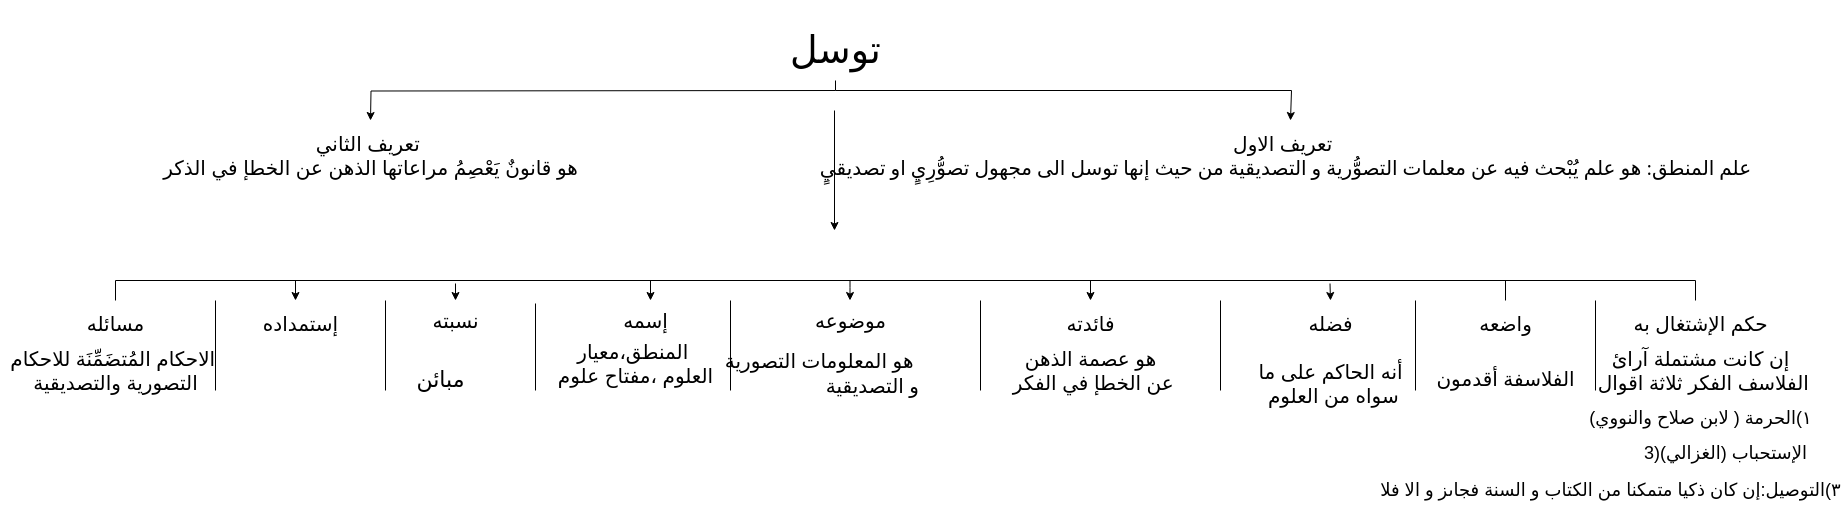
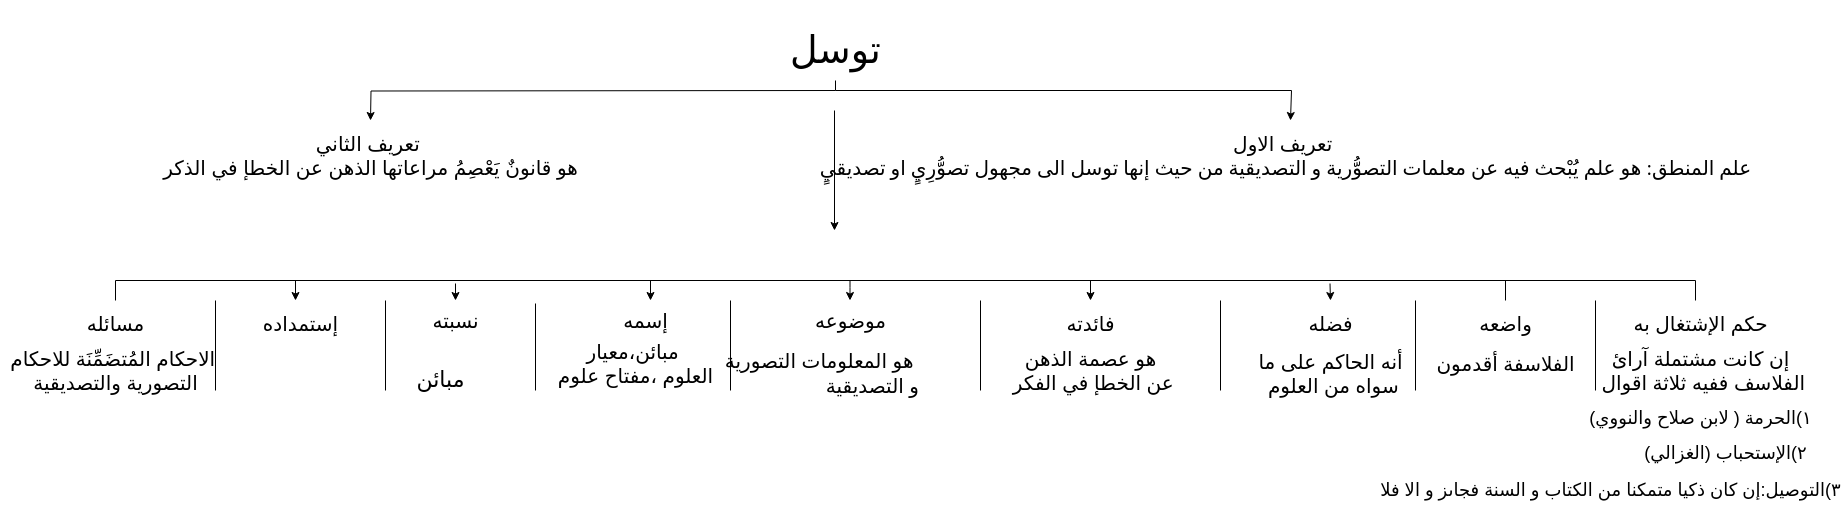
  <mxCell id="0" />
  <mxCell id="1" parent="0" />
  <mxCell id="2" style="edgeStyle=orthogonalEdgeStyle;rounded=0;orthogonalLoop=1;jettySize=auto;html=1;movable=1;resizable=1;rotatable=1;deletable=1;editable=1;locked=0;connectable=1;" parent="1" source="5" edge="1"><mxGeometry relative="1" as="geometry"><mxPoint x="1290" y="120" as="targetPoint" /><Array as="points"><mxPoint x="835" y="90" /><mxPoint x="1291" y="90" /></Array></mxGeometry></mxCell>
  <mxCell id="3" style="edgeStyle=orthogonalEdgeStyle;rounded=0;orthogonalLoop=1;jettySize=auto;html=1;movable=1;resizable=1;rotatable=1;deletable=1;editable=1;locked=0;connectable=1;" parent="1" edge="1"><mxGeometry relative="1" as="geometry"><mxPoint x="370" y="120" as="targetPoint" /><mxPoint x="835" y="90" as="sourcePoint" /></mxGeometry></mxCell>
  <mxCell id="4" style="edgeStyle=orthogonalEdgeStyle;rounded=0;orthogonalLoop=1;jettySize=auto;html=1;movable=1;resizable=1;rotatable=1;deletable=1;editable=1;locked=0;connectable=1;" parent="1" edge="1"><mxGeometry relative="1" as="geometry"><mxPoint x="834" y="230" as="targetPoint" /><mxPoint x="834" y="110" as="sourcePoint" /></mxGeometry></mxCell>
  <mxCell id="5" value="توسل" style="text;html=1;align=center;verticalAlign=middle;resizable=1;points=[];autosize=1;strokeColor=none;fillColor=none;fontSize=38;movable=1;rotatable=1;deletable=1;editable=1;locked=0;connectable=1;" parent="1" vertex="1"><mxGeometry x="780" y="20" width="110" height="60" as="geometry" /></mxCell>
  <mxCell id="6" value="&lt;div style=&quot;font-size: 20px;&quot;&gt;&lt;font face=&quot;Helvetica&quot; style=&quot;font-size: 20px;&quot;&gt;تعريف الاول&amp;nbsp;&lt;/font&gt;&lt;/div&gt;&lt;div style=&quot;font-size: 20px;&quot;&gt;&lt;font face=&quot;blhYIDFA6Zt5s97l1R_E&quot; style=&quot;font-size: 20px;&quot;&gt;علم المنطق: هو علم يُبْحث فيه عن معلمات التصوُّرية و التصديقية من حيث إنها توسل الى مجهول تصوُّرِيٍ او تصديقيٍ&lt;/font&gt;&lt;/div&gt;" style="text;html=1;align=center;verticalAlign=middle;resizable=1;points=[];autosize=1;strokeColor=none;fillColor=none;fontSize=19;labelBackgroundColor=none;movable=1;rotatable=1;deletable=1;editable=1;locked=0;connectable=1;" parent="1" vertex="1"><mxGeometry x="905" y="125" width="760" height="60" as="geometry" /></mxCell>
  <mxCell id="7" value="&lt;div style=&quot;font-size: 20px;&quot;&gt;&lt;font style=&quot;font-size: 20px;&quot;&gt;تعريف الثاني&amp;nbsp;&lt;/font&gt;&lt;/div&gt;&lt;div style=&quot;font-size: 20px;&quot;&gt;&lt;font style=&quot;font-size: 20px;&quot;&gt;هو قانونٌ يَعْصِمُ مراعاتها الذهن عن الخطإ في الذكر&lt;/font&gt;&lt;/div&gt;" style="text;html=1;align=center;verticalAlign=middle;resizable=1;points=[];autosize=1;strokeColor=none;fillColor=none;fontSize=19;movable=1;rotatable=1;deletable=1;editable=1;locked=0;connectable=1;" parent="1" vertex="1"><mxGeometry x="195" y="125" width="350" height="60" as="geometry" /></mxCell>
  <mxCell id="8" value="&lt;font style=&quot;font-size: 20px;&quot;&gt;موضوعه&lt;/font&gt;" style="text;html=1;align=center;verticalAlign=middle;resizable=1;points=[];autosize=1;strokeColor=none;fillColor=none;fontSize=20;movable=1;rotatable=1;deletable=1;editable=1;locked=0;connectable=1;" parent="1" vertex="1"><mxGeometry x="810" y="300" width="80" height="40" as="geometry" /></mxCell>
  <mxCell id="9" value="&lt;font style=&quot;font-size: 20px;&quot;&gt;هو المعلومات التصورية&amp;nbsp;&lt;/font&gt;&lt;div style=&quot;font-size: 20px;&quot;&gt;&lt;font style=&quot;font-size: 20px;&quot;&gt;و التصديقية&lt;/font&gt;&lt;/div&gt;" style="text;html=1;align=right;verticalAlign=middle;resizable=1;points=[];autosize=1;strokeColor=none;fillColor=none;fontSize=18;movable=1;rotatable=1;deletable=1;editable=1;locked=0;connectable=1;" parent="1" vertex="1"><mxGeometry x="740" y="343" width="180" height="60" as="geometry" /></mxCell>
  <mxCell id="10" value="" style="endArrow=none;html=1;rounded=0;movable=1;resizable=1;rotatable=1;deletable=1;editable=1;locked=0;connectable=1;" parent="1" edge="1"><mxGeometry width="50" height="50" relative="1" as="geometry"><mxPoint x="115" y="280" as="sourcePoint" /><mxPoint x="1695" y="280" as="targetPoint" /></mxGeometry></mxCell>
  <mxCell id="11" value="" style="endArrow=classic;html=1;rounded=0;movable=1;resizable=1;rotatable=1;deletable=1;editable=1;locked=0;connectable=1;" parent="1" edge="1"><mxGeometry width="50" height="50" relative="1" as="geometry"><mxPoint x="1090" y="280" as="sourcePoint" /><mxPoint x="1090" y="300" as="targetPoint" /></mxGeometry></mxCell>
  <mxCell id="12" value="&lt;font style=&quot;font-size: 20px;&quot;&gt;فائدته&lt;/font&gt;" style="text;html=1;align=center;verticalAlign=middle;resizable=1;points=[];autosize=1;strokeColor=none;fillColor=none;fontSize=20;movable=1;rotatable=1;deletable=1;editable=1;locked=0;connectable=1;" parent="1" vertex="1"><mxGeometry x="1060" y="303" width="60" height="40" as="geometry" /></mxCell>
  <mxCell id="13" value="" style="endArrow=classic;html=1;rounded=0;movable=1;resizable=1;rotatable=1;deletable=1;editable=1;locked=0;connectable=1;" parent="1" edge="1"><mxGeometry width="50" height="50" relative="1" as="geometry"><mxPoint x="849.5" y="280" as="sourcePoint" /><mxPoint x="849.5" y="300" as="targetPoint" /><Array as="points"><mxPoint x="849.5" y="287" /></Array></mxGeometry></mxCell>
  <mxCell id="14" value="هو عصمة الذهن&lt;div&gt;&amp;nbsp;عن الخطإ في الفكر&lt;/div&gt;" style="text;html=1;align=center;verticalAlign=middle;resizable=1;points=[];autosize=1;strokeColor=none;fillColor=none;fontSize=20;movable=1;rotatable=1;deletable=1;editable=1;locked=0;connectable=1;" parent="1" vertex="1"><mxGeometry y="340" width="150" height="60" as="geometry" x="1015" /></mxCell>
  <mxCell id="15" value="" style="endArrow=none;html=1;rounded=0;movable=1;resizable=1;rotatable=1;deletable=1;editable=1;locked=0;connectable=1;" parent="1" edge="1"><mxGeometry width="50" height="50" relative="1" as="geometry"><mxPoint x="980" y="390" as="sourcePoint" /><mxPoint x="980" y="300" as="targetPoint" /></mxGeometry></mxCell>
  <mxCell id="16" value="" style="endArrow=none;html=1;rounded=0;movable=1;resizable=1;rotatable=1;deletable=1;editable=1;locked=0;connectable=1;" parent="1" edge="1"><mxGeometry width="50" height="50" relative="1" as="geometry"><mxPoint x="730" y="390" as="sourcePoint" /><mxPoint x="730" y="300" as="targetPoint" /></mxGeometry></mxCell>
  <mxCell id="17" value="" style="endArrow=classic;html=1;rounded=0;movable=1;resizable=1;rotatable=1;deletable=1;editable=1;locked=0;connectable=1;" parent="1" edge="1"><mxGeometry width="50" height="50" relative="1" as="geometry"><mxPoint x="650" y="280" as="sourcePoint" /><mxPoint x="650" y="300" as="targetPoint" /><Array as="points"><mxPoint x="650" y="300" /></Array></mxGeometry></mxCell>
  <mxCell id="18" value="" style="endArrow=classic;html=1;rounded=0;movable=1;resizable=1;rotatable=1;deletable=1;editable=1;locked=0;connectable=1;" parent="1" edge="1"><mxGeometry width="50" height="50" relative="1" as="geometry"><mxPoint x="1329.5" y="283" as="sourcePoint" /><mxPoint x="1330" y="300" as="targetPoint" /></mxGeometry></mxCell>
  <mxCell id="19" value="" style="endArrow=none;html=1;rounded=0;movable=1;resizable=1;rotatable=1;deletable=1;editable=1;locked=0;connectable=1;" parent="1" edge="1"><mxGeometry width="50" height="50" relative="1" as="geometry"><mxPoint x="1220" y="390" as="sourcePoint" /><mxPoint x="1220" y="300" as="targetPoint" /></mxGeometry></mxCell>
  <mxCell id="20" value="&lt;font style=&quot;font-size: 20px;&quot;&gt;فضله&lt;/font&gt;" style="text;html=1;align=center;verticalAlign=middle;resizable=1;points=[];autosize=1;strokeColor=none;fillColor=none;movable=1;rotatable=1;deletable=1;editable=1;locked=0;connectable=1;" parent="1" vertex="1"><mxGeometry x="1300" y="303" width="60" height="40" as="geometry" /></mxCell>
- <mxCell id="21" value="أنه الحاكم على ما&lt;div&gt;&amp;nbsp;سواه من العلوم&lt;/div&gt;" style="text;html=1;align=center;verticalAlign=middle;resizable=1;points=[];autosize=1;strokeColor=none;fillColor=none;fontSize=20;movable=1;rotatable=1;deletable=1;editable=1;locked=0;connectable=1;" parent="1" vertex="1"><mxGeometry x="1265" y="353" width="130" height="60" as="geometry" /></mxCell>
+ <mxCell id="21" value="أنه الحاكم على ما&lt;div&gt;&amp;nbsp;سواه من العلوم&lt;/div&gt;" style="text;html=1;align=center;verticalAlign=middle;resizable=1;points=[];autosize=1;strokeColor=none;fillColor=none;fontSize=20;movable=1;rotatable=1;deletable=1;editable=1;locked=0;connectable=1;" parent="1" vertex="1"><mxGeometry x="1265" y="343" width="130" height="60" as="geometry" /></mxCell>
  <mxCell id="22" value="&lt;font style=&quot;font-size: 20px;&quot;&gt;إسمه&lt;/font&gt;" style="text;html=1;align=center;verticalAlign=middle;resizable=1;points=[];autosize=1;strokeColor=none;fillColor=none;fontSize=20;movable=1;rotatable=1;deletable=1;editable=1;locked=0;connectable=1;" parent="1" vertex="1"><mxGeometry x="620" y="300" width="50" height="40" as="geometry" /></mxCell>
- <mxCell id="23" value="المنطق،معيار&amp;nbsp;&lt;div&gt;العلوم ،مفتاح علوم&lt;/div&gt;" style="text;html=1;align=center;verticalAlign=middle;resizable=1;points=[];autosize=1;strokeColor=none;fillColor=none;fontSize=20;movable=1;rotatable=1;deletable=1;editable=1;locked=0;connectable=1;" parent="1" vertex="1"><mxGeometry x="565" y="333" width="140" height="60" as="geometry" /></mxCell>
+ <mxCell id="23" value="مبائن،معيار&amp;nbsp;&lt;div&gt;العلوم ،مفتاح علوم&lt;/div&gt;" style="text;html=1;align=center;verticalAlign=middle;resizable=1;points=[];autosize=1;strokeColor=none;fillColor=none;fontSize=20;movable=1;rotatable=1;deletable=1;editable=1;locked=0;connectable=1;" parent="1" vertex="1"><mxGeometry x="565" y="333" width="140" height="60" as="geometry" /></mxCell>
  <mxCell id="24" value="" style="endArrow=none;html=1;rounded=0;movable=1;resizable=1;rotatable=1;deletable=1;editable=1;locked=0;connectable=1;" parent="1" edge="1"><mxGeometry width="50" height="50" relative="1" as="geometry"><mxPoint x="535" y="390" as="sourcePoint" /><mxPoint x="535" y="303" as="targetPoint" /></mxGeometry></mxCell>
  <mxCell id="25" value="" style="endArrow=none;html=1;rounded=0;movable=1;resizable=1;rotatable=1;deletable=1;editable=1;locked=0;connectable=1;" parent="1" edge="1"><mxGeometry width="50" height="50" relative="1" as="geometry"><mxPoint x="1505" y="300" as="sourcePoint" /><mxPoint x="1505" y="280" as="targetPoint" /></mxGeometry></mxCell>
  <mxCell id="26" value="واضعه" style="text;html=1;align=center;verticalAlign=middle;resizable=1;points=[];autosize=1;strokeColor=none;fillColor=none;fontSize=20;movable=1;rotatable=1;deletable=1;editable=1;locked=0;connectable=1;" parent="1" vertex="1"><mxGeometry x="1470" y="303" width="70" height="40" as="geometry" /></mxCell>
- <mxCell id="27" value="الفلاسفة أقدمون" style="text;html=1;align=center;verticalAlign=middle;resizable=1;points=[];autosize=1;strokeColor=none;fillColor=none;fontSize=20;movable=1;rotatable=1;deletable=1;editable=1;locked=0;connectable=1;" parent="1" vertex="1"><mxGeometry x="1445" y="358" width="120" height="40" as="geometry" /></mxCell>
+ <mxCell id="27" value="الفلاسفة أقدمون" style="text;html=1;align=center;verticalAlign=middle;resizable=1;points=[];autosize=1;strokeColor=none;fillColor=none;fontSize=20;movable=1;rotatable=1;deletable=1;editable=1;locked=0;connectable=1;" parent="1" vertex="1"><mxGeometry x="1445" y="343" width="120" height="40" as="geometry" /></mxCell>
  <mxCell id="28" value="" style="endArrow=none;html=1;rounded=0;movable=1;resizable=1;rotatable=1;deletable=1;editable=1;locked=0;connectable=1;" parent="1" edge="1"><mxGeometry width="50" height="50" relative="1" as="geometry"><mxPoint x="1415" y="390" as="sourcePoint" /><mxPoint x="1415" y="300" as="targetPoint" /></mxGeometry></mxCell>
  <mxCell id="29" value="" style="endArrow=classic;html=1;rounded=0;movable=1;resizable=1;rotatable=1;deletable=1;editable=1;locked=0;connectable=1;" parent="1" edge="1"><mxGeometry width="50" height="50" relative="1" as="geometry"><mxPoint x="455" y="283" as="sourcePoint" /><mxPoint x="455" y="300" as="targetPoint" /></mxGeometry></mxCell>
  <mxCell id="30" value="&lt;font style=&quot;font-size: 20px;&quot;&gt;نسبته&lt;/font&gt;" style="text;html=1;align=center;verticalAlign=middle;resizable=1;points=[];autosize=1;strokeColor=none;fillColor=none;movable=1;rotatable=1;deletable=1;editable=1;locked=0;connectable=1;" parent="1" vertex="1"><mxGeometry x="425" y="300" width="60" height="40" as="geometry" /></mxCell>
  <mxCell id="31" value="&lt;font style=&quot;font-size: 22px;&quot;&gt;مبائن&lt;/font&gt;" style="text;html=1;align=center;verticalAlign=middle;resizable=1;points=[];autosize=1;strokeColor=none;fillColor=none;fontSize=22;movable=1;rotatable=1;deletable=1;editable=1;locked=0;connectable=1;" parent="1" vertex="1"><mxGeometry x="410" y="360" width="60" height="40" as="geometry" /></mxCell>
  <mxCell id="32" value="" style="endArrow=none;html=1;rounded=0;movable=1;resizable=1;rotatable=1;deletable=1;editable=1;locked=0;connectable=1;" parent="1" edge="1"><mxGeometry width="50" height="50" relative="1" as="geometry"><mxPoint x="385" y="390" as="sourcePoint" /><mxPoint x="385" y="300" as="targetPoint" /></mxGeometry></mxCell>
  <mxCell id="33" value="" style="endArrow=classic;html=1;rounded=0;movable=1;resizable=1;rotatable=1;deletable=1;editable=1;locked=0;connectable=1;" parent="1" edge="1"><mxGeometry width="50" height="50" relative="1" as="geometry"><mxPoint x="295" y="280" as="sourcePoint" /><mxPoint x="295" y="300" as="targetPoint" /></mxGeometry></mxCell>
  <mxCell id="34" value="إستمداده" style="text;html=1;align=center;verticalAlign=middle;resizable=1;points=[];autosize=1;strokeColor=none;fillColor=none;fontSize=20;movable=1;rotatable=1;deletable=1;editable=1;locked=0;connectable=1;" parent="1" vertex="1"><mxGeometry x="265" y="303" width="70" height="40" as="geometry" /></mxCell>
  <mxCell id="35" value="" style="endArrow=none;html=1;rounded=0;movable=1;resizable=1;rotatable=1;deletable=1;editable=1;locked=0;connectable=1;" parent="1" edge="1"><mxGeometry width="50" height="50" relative="1" as="geometry"><mxPoint x="215" y="390" as="sourcePoint" /><mxPoint x="215" y="300" as="targetPoint" /></mxGeometry></mxCell>
  <mxCell id="36" value="" style="endArrow=none;html=1;rounded=0;movable=1;resizable=1;rotatable=1;deletable=1;editable=1;locked=0;connectable=1;" parent="1" edge="1"><mxGeometry width="50" height="50" relative="1" as="geometry"><mxPoint x="115" y="300" as="sourcePoint" /><mxPoint x="115" y="280" as="targetPoint" /></mxGeometry></mxCell>
  <mxCell id="37" value="&lt;font style=&quot;font-size: 20px;&quot;&gt;مسائله&lt;/font&gt;" style="text;html=1;align=center;verticalAlign=middle;resizable=1;points=[];autosize=1;strokeColor=none;fillColor=none;movable=1;rotatable=1;deletable=1;editable=1;locked=0;connectable=1;" parent="1" vertex="1"><mxGeometry x="85" y="303" width="60" height="40" as="geometry" /></mxCell>
  <mxCell id="38" value="" style="endArrow=none;html=1;rounded=0;movable=1;resizable=1;rotatable=1;deletable=1;editable=1;locked=0;connectable=1;" parent="1" edge="1"><mxGeometry width="50" height="50" relative="1" as="geometry"><mxPoint x="1595" y="390" as="sourcePoint" /><mxPoint x="1595" y="300" as="targetPoint" /></mxGeometry></mxCell>
  <mxCell id="39" value="حكم الإشتغال به" style="text;html=1;align=center;verticalAlign=middle;resizable=1;points=[];autosize=1;strokeColor=none;fillColor=none;fontSize=20;movable=1;rotatable=1;deletable=1;editable=1;locked=0;connectable=1;" parent="1" vertex="1"><mxGeometry x="1635" y="303" width="130" height="40" as="geometry" /></mxCell>
  <mxCell id="40" value="" style="endArrow=none;html=1;rounded=0;movable=1;resizable=1;rotatable=1;deletable=1;editable=1;locked=0;connectable=1;" parent="1" edge="1"><mxGeometry width="50" height="50" relative="1" as="geometry"><mxPoint x="1695" y="300" as="sourcePoint" /><mxPoint x="1695" y="280" as="targetPoint" /></mxGeometry></mxCell>
- <mxCell id="41" value="إن كانت مشتملة آرائ&lt;div&gt;&amp;nbsp;الفلاسف الفكر ثلاثة اقوال&lt;/div&gt;" style="text;html=1;align=center;verticalAlign=middle;resizable=1;points=[];autosize=1;strokeColor=none;fillColor=none;fontSize=20;movable=1;rotatable=1;deletable=1;editable=1;locked=0;connectable=1;" parent="1" vertex="1"><mxGeometry x="1610" y="340" width="180" height="60" as="geometry" /></mxCell>
+ <mxCell id="41" value="إن كانت مشتملة آرائ&lt;div&gt;&amp;nbsp;الفلاسف ففيه ثلاثة اقوال&lt;/div&gt;" style="text;html=1;align=center;verticalAlign=middle;resizable=1;points=[];autosize=1;strokeColor=none;fillColor=none;fontSize=20;movable=1;rotatable=1;deletable=1;editable=1;locked=0;connectable=1;" parent="1" vertex="1"><mxGeometry x="1610" y="340" width="180" height="60" as="geometry" /></mxCell>
  <mxCell id="42" value="&lt;font style=&quot;font-size: 18px;&quot;&gt;١)الحرمة ( لابن صلاح والنووي)&lt;/font&gt;" style="text;html=1;align=center;verticalAlign=middle;resizable=1;points=[];autosize=1;strokeColor=none;fillColor=none;fontSize=18;movable=1;rotatable=1;deletable=1;editable=1;locked=0;connectable=1;" parent="1" vertex="1"><mxGeometry x="1590" y="398" width="220" height="40" as="geometry" /></mxCell>
- <mxCell id="43" value="&lt;font style=&quot;font-size: 18px;&quot;&gt;3)الإستحباب (الغزالي)&lt;/font&gt;" style="text;html=1;align=center;verticalAlign=middle;resizable=1;points=[];autosize=1;strokeColor=none;fillColor=none;movable=1;rotatable=1;deletable=1;editable=1;locked=0;connectable=1;" parent="1" vertex="1"><mxGeometry x="1645" y="433" width="160" height="40" as="geometry" /></mxCell>
+ <mxCell id="43" value="&lt;font style=&quot;font-size: 18px;&quot;&gt;٢)الإستحباب (الغزالي)&lt;/font&gt;" style="text;html=1;align=center;verticalAlign=middle;resizable=1;points=[];autosize=1;strokeColor=none;fillColor=none;movable=1;rotatable=1;deletable=1;editable=1;locked=0;connectable=1;" parent="1" vertex="1"><mxGeometry x="1645" y="433" width="160" height="40" as="geometry" /></mxCell>
  <mxCell id="44" value="&lt;font style=&quot;font-size: 18px;&quot;&gt;٣)التوصيل:إن كان ذكيا متمكنا من الكتاب و السنة فجاىز و الا فلا&lt;/font&gt;" style="text;html=1;align=center;verticalAlign=middle;resizable=1;points=[];autosize=1;strokeColor=none;fillColor=none;fontSize=16;movable=1;rotatable=1;deletable=1;editable=1;locked=0;connectable=1;" parent="1" vertex="1"><mxGeometry x="1415" y="470" width="390" height="40" as="geometry" /></mxCell>
  <mxCell id="45" value="&lt;font style=&quot;font-size: 20px;&quot;&gt;الاحكام المُتضَمِّنَة للاحكام&amp;nbsp;&lt;/font&gt;&lt;div&gt;&lt;font style=&quot;font-size: 20px;&quot;&gt;التصورية والتصديقية&lt;/font&gt;&lt;/div&gt;" style="text;html=1;align=center;verticalAlign=middle;resizable=0;points=[];autosize=1;strokeColor=none;fillColor=none;" parent="1" vertex="1"><mxGeometry x="20" y="340" width="190" height="60" as="geometry" /></mxCell>
